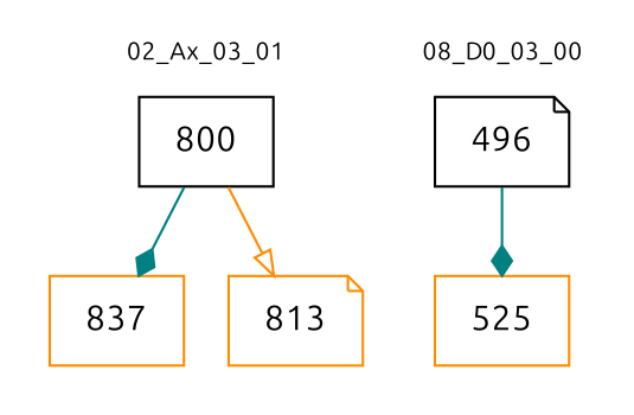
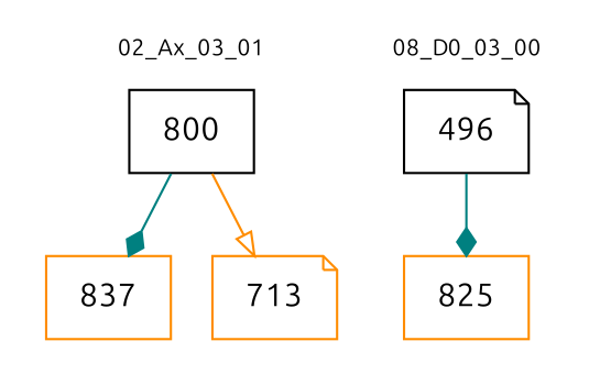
  digraph {
    fontname=Ubuntu
    node [color=darkorange fontname=Ubuntu shape=box]
    edge [arrowhead=diamond color=teal fontname=Ubuntu]
    n1 [color=black label=800]
    n2 [label=837]
-   n3 [label=813 shape=note]
+   n3 [label=713 shape=note]
    n4 [color=black label=496 shape=note]
-   n5 [label=525]
+   n5 [label=825]
    subgraph cluster_1 {
      color=white
      fontsize=10
      label="02_Ax_03_01"
      n1
      n2
      n3
    }
    subgraph cluster_2 {
      color=white
      fontsize=10
      label="08_D0_03_00"
      n4
      n5
    }
    n1 -> n2
    n1 -> n3 [arrowhead=onormal color=darkorange]
    n4 -> n5
  }
